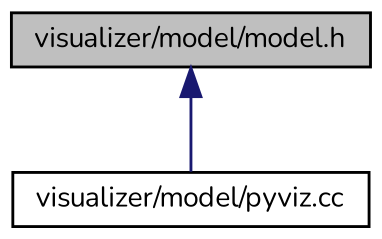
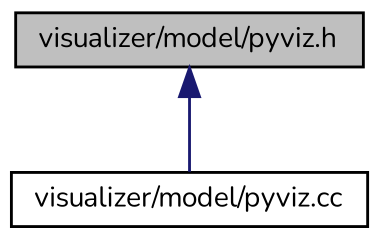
  digraph {
    fontname=Nunito
    node [color=black fontname=Nunito fontsize=10 shape=record style=filled]
-   n1 [fillcolor=grey75 fontcolor=black height=0.2 label="visualizer/model/model.h" width=0.4]
+   n1 [fillcolor=grey75 fontcolor=black height=0.2 label="visualizer/model/pyviz.h" width=0.4]
    n2 [fillcolor=white height=0.2 label="visualizer/model/pyviz.cc" width=0.4]
    n1 -> n2 [color=midnightblue dir=back fontname=Nunito fontsize=10 labelfontname=Helvetica labelfontsize=10 style=solid]
  }
